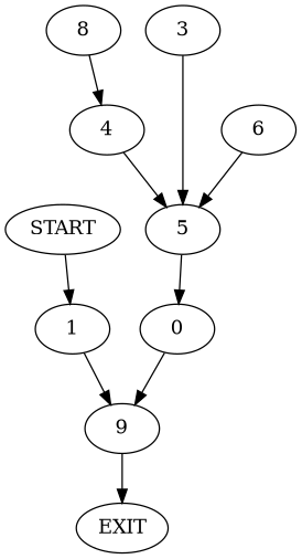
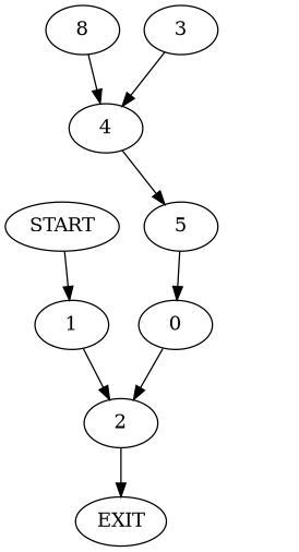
  digraph {
    n1 [label=START]
    1
-   2 [label=9]
+   2
    n4 [label=EXIT]
    3
    4
    5
    n8 [label=0]
-   6
    8
    n1 -> 1
    1 -> 2
    2 -> n4
-   3 -> 5
+   3 -> 4
    4 -> 5
    5 -> n8
    n8 -> 2
-   6 -> 5
    8 -> 4
  }
